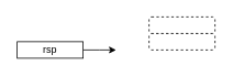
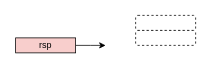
  <mxCell id="0" />
  <mxCell id="1" parent="0" />
  <mxCell id="2" style="edgeStyle=orthogonalEdgeStyle;rounded=0;orthogonalLoop=1;jettySize=auto;html=1;exitX=1;exitY=0.5;exitDx=0;exitDy=0;" edge="1" parent="1" source="3"><mxGeometry relative="1" as="geometry"><mxPoint x="140" y="60" as="targetPoint" /></mxGeometry></mxCell>
- <mxCell id="3" value="rsp" style="rounded=0;whiteSpace=wrap;html=1;" vertex="1" parent="1"><mxGeometry x="20" y="50" width="80" height="20" as="geometry" /></mxCell>
+ <mxCell id="3" value="rsp" style="rounded=0;whiteSpace=wrap;html=1;fillColor=#f8cecc;" vertex="1" parent="1"><mxGeometry x="20" y="50" width="80" height="20" as="geometry" /></mxCell>
  <mxCell id="4" value="" style="rounded=1;whiteSpace=wrap;html=1;dashed=1;" vertex="1" parent="1"><mxGeometry x="180" y="40" width="80" height="20" as="geometry" /></mxCell>
  <mxCell id="5" value="" style="rounded=1;whiteSpace=wrap;html=1;dashed=1;" vertex="1" parent="1"><mxGeometry x="180" width="80" height="20" as="geometry" y="20" /></mxCell>
  <mxCell id="6" style="edgeStyle=orthogonalEdgeStyle;rounded=0;orthogonalLoop=1;jettySize=auto;html=1;exitX=0.5;exitY=1;exitDx=0;exitDy=0;" edge="1" parent="1" source="4" target="4"><mxGeometry relative="1" as="geometry" /></mxCell>
